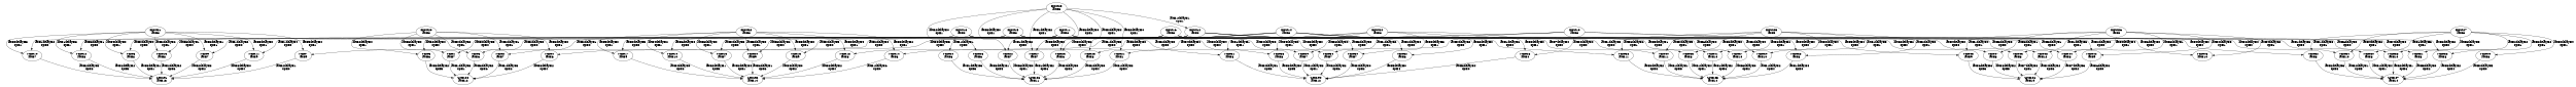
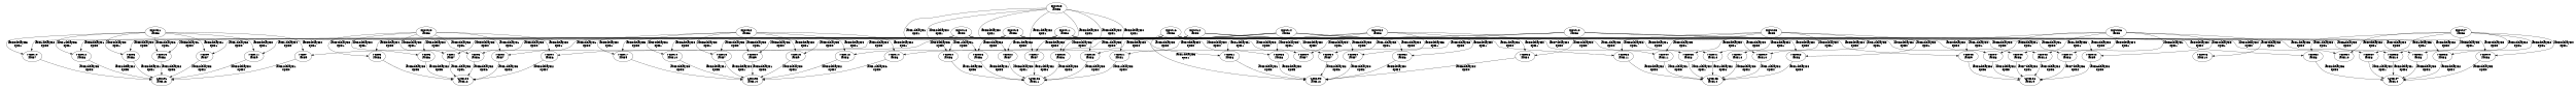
  digraph {
    Input10 [label="\N\nlat=3"]
    MAC7 [label="\N\nlat=9"]
    MAC14 [label="\N\nlat=6"]
    MAC21 [label="\N\nlat=1"]
    MAC28 [label="\N\nlat=4"]
    MAC35 [label="\N\nlat=8"]
    MAC42 [label="\N\nlat=9"]
    MAC49 [label="\N\nlat=8"]
    Sstore1 [label="\N\nlat=13"]
    Sstore2 [label="\N\nlat=14"]
    Sstore3 [label="\N\nlat=11"]
    Sstore4 [label="\N\nlat=12"]
    Sstore5 [label="\N\nlat=14"]
    Sstore6 [label="\N\nlat=19"]
    Sstore7 [label="\N\nlat=14"]
    Input11 [label="\N\nlat=3"]
    MAC1 [label="\N\nlat=7"]
    MAC8 [label="\N\nlat=8"]
    MAC15 [label="\N\nlat=7"]
    MAC22 [label="\N\nlat=7"]
    MAC29 [label="\N\nlat=7"]
    MAC36 [label="\N\nlat=8"]
    MAC43 [label="\N\nlat=8"]
    MAC50 [label="\N\nlat=8"]
    Sstore0 [label="\N\nlat=12"]
    Input12 [label="\N\nlat=3"]
    MAC2 [label="\N\nlat=7"]
    MAC9 [label="\N\nlat=7"]
    MAC16 [label="\N\nlat=9"]
    MAC23 [label="\N\nlat=6"]
    MAC30 [label="\N\nlat=7"]
    MAC37 [label="\N\nlat=10"]
    MAC44 [label="\N\nlat=8"]
    MAC51 [label="\N\nlat=8"]
    Input13 [label="\N\nlat=3"]
+   MAC3 [label="\N\nlat=8"]
    MAC10 [label="\N\nlat=7"]
    MAC17 [label="\N\nlat=9"]
    MAC24 [label="\N\nlat=6"]
    MAC31 [label="\N\nlat=6"]
    MAC38 [label="\N\nlat=11"]
    MAC45 [label="\N\nlat=9"]
    MAC52 [label="\N\nlat=8"]
    Input14 [label="\N\nlat=3"]
    MAC4 [label="\N\nlat=6"]
    MAC11 [label="\N\nlat=9"]
    MAC18 [label="\N\nlat=8"]
    MAC25 [label="\N\nlat=8"]
    MAC32 [label="\N\nlat=6"]
    MAC39 [label="\N\nlat=10"]
    MAC46 [label="\N\nlat=10"]
    MAC53 [label="\N\nlat=8"]
    Input15 [label="\N\nlat=3"]
    MAC5 [label="\N\nlat=6"]
    MAC12 [label="\N\nlat=8"]
    MAC19 [label="\N\nlat=10"]
    MAC26 [label="\N\nlat=6"]
    MAC33 [label="\N\nlat=8"]
    MAC40 [label="\N\nlat=11"]
    MAC47 [label="\N\nlat=8"]
    MAC54 [label="\N\nlat=10"]
    Input16 [label="\N\nlat=3"]
    MAC6 [label="\N\nlat=6"]
    MAC13 [label="\N\nlat=8"]
    MAC20 [label="\N\nlat=9"]
    MAC27 [label="\N\nlat=7"]
    MAC34 [label="\N\nlat=7"]
    MAC41 [label="\N\nlat=10"]
    MAC48 [label="\N\nlat=12"]
    MAC55 [label="\N\nlat=10"]
    Input20 [label="\N\nlat=3"]
    Input21 [label="\N\nlat=3"]
    Input22 [label="\N\nlat=3"]
    Input23 [label="\N\nlat=3"]
    Input24 [label="\N\nlat=3"]
    Input25 [label="\N\nlat=5"]
    Input26 [label="\N\nlat=3"]
    Input27 [label="\N\nlat=3"]
    Input10 -> MAC7 [label="lat=0\delay=5\nop=0"]
    Input10 -> MAC14 [label="lat=2\delay=0\nop=0"]
    Input10 -> MAC21 [label="lat=0\delay=2\nop=0"]
    Input10 -> MAC28 [label="lat=0\delay=0\nop=0"]
    Input10 -> MAC35 [label="lat=4\delay=0\nop=0"]
    Input10 -> MAC42 [label="lat=2\delay=3\nop=0"]
+   Input10 -> MAC49 [label="lat=4\delay=0\nop=0"]
    MAC7 -> Sstore1 [label="lat=2\delay=1\nop=0"]
    MAC14 -> Sstore2 [label="lat=1\delay=6\nop=0"]
    MAC21 -> Sstore3 [label="lat=1\delay=3\nop=0"]
    MAC28 -> Sstore4 [label="lat=3\delay=4\nop=0"]
    MAC35 -> Sstore5 [label="lat=1\delay=4\nop=0"]
    MAC42 -> Sstore6 [label="lat=6\delay=3\nop=0"]
    MAC49 -> Sstore7 [label="lat=0\delay=5\nop=0"]
    Input11 -> MAC1 [label="lat=0\delay=3\nop=0"]
    Input11 -> MAC8 [label="lat=0\delay=4\nop=0"]
    Input11 -> MAC15 [label="lat=0\delay=3\nop=0"]
    Input11 -> MAC22 [label="lat=1\delay=2\nop=0"]
    Input11 -> MAC29 [label="lat=0\delay=3\nop=0"]
    Input11 -> MAC36 [label="lat=1\delay=3\nop=0"]
    Input11 -> MAC43 [label="lat=4\delay=0\nop=0"]
    Input11 -> MAC50 [label="lat=1\delay=3\nop=0"]
    MAC1 -> Sstore0 [label="lat=1\delay=3\nop=1"]
    MAC8 -> Sstore1 [label="lat=3\delay=1\nop=1"]
    MAC15 -> Sstore2 [label="lat=2\delay=4\nop=1"]
    MAC22 -> Sstore3 [label="lat=3\delay=0\nop=1"]
-   MAC29 -> Sstore4 [label="lat=1\delay=3\nop=1"]
+   Input16 -> Sstore4 [label="lat=1\delay=3\nop=1"]
    MAC36 -> Sstore5 [label="lat=1\delay=4\nop=1"]
    MAC43 -> Sstore6 [label="lat=7\delay=3\nop=1"]
    MAC50 -> Sstore7 [label="lat=1\delay=4\nop=1"]
    Input12 -> MAC2 [label="lat=2\delay=1\nop=0"]
    Input12 -> MAC9 [label="lat=1\delay=2\nop=0"]
    Input12 -> MAC16 [label="lat=0\delay=5\nop=0"]
    Input12 -> MAC23 [label="lat=0\delay=2\nop=0"]
    Input12 -> MAC30 [label="lat=3\delay=0\nop=0"]
-   Input12 -> MAC37 [label="lat=6\delay=0\nop=0"]
    Input12 -> MAC44 [label="lat=3\delay=1\nop=0"]
    Input12 -> MAC51 [label="lat=4\delay=0\nop=0"]
    MAC2 -> Sstore0 [label="lat=1\delay=3\nop=2"]
    MAC9 -> Sstore1 [label="lat=2\delay=3\nop=2"]
    MAC16 -> Sstore2 [label="lat=4\delay=0\nop=2"]
    MAC23 -> Sstore3 [label="lat=4\delay=0\nop=2"]
    MAC30 -> Sstore4 [label="lat=4\delay=0\nop=2"]
    MAC37 -> Sstore5 [label="lat=3\delay=0\nop=2"]
    MAC44 -> Sstore6 [label="lat=7\delay=3\nop=2"]
    MAC51 -> Sstore7 [label="lat=5\delay=0\nop=2"]
+   Input13 -> MAC3 [label="lat=0\delay=4\nop=0"]
    Input13 -> MAC10 [label="lat=1\delay=2\nop=0"]
    Input13 -> MAC17 [label="lat=0\delay=5\nop=0"]
    Input13 -> MAC24 [label="lat=1\delay=1\nop=0"]
    Input13 -> MAC31 [label="lat=2\delay=0\nop=0"]
    Input13 -> MAC38 [label="lat=1\delay=6\nop=0"]
    Input13 -> MAC45 [label="lat=5\delay=0\nop=0"]
    Input13 -> MAC52 [label="lat=4\delay=0\nop=0"]
+   MAC3 -> Sstore0 [label="lat=3\delay=0\nop=3"]
    MAC10 -> Sstore1 [label="lat=2\delay=3\nop=3"]
    MAC17 -> Sstore2 [label="lat=4\delay=0\nop=3"]
    MAC24 -> Sstore3 [label="lat=1\delay=3\nop=3"]
    MAC31 -> Sstore4 [label="lat=4\delay=1\nop=3"]
    MAC38 -> Sstore5 [label="lat=0\delay=2\nop=3"]
    MAC45 -> Sstore6 [label="lat=6\delay=3\nop=3"]
    MAC52 -> Sstore7 [label="lat=2\delay=3\nop=3"]
    Input14 -> MAC4 [label="lat=2\delay=0\nop=0"]
    Input14 -> MAC11 [label="lat=1\delay=4\nop=0"]
    Input14 -> MAC18 [label="lat=1\delay=3\nop=0"]
    Input14 -> MAC25 [label="lat=4\delay=0\nop=0"]
    Input14 -> MAC32 [label="lat=2\delay=0\nop=0"]
    Input14 -> MAC39 [label="lat=2\delay=4\nop=0"]
-   Input14 -> MAC46 [label="lat=6\delay=0\nop=0"]
    Input14 -> MAC53 [label="lat=2\delay=2\nop=0"]
    MAC4 -> Sstore0 [label="lat=3\delay=2\nop=4"]
    MAC11 -> Sstore1 [label="lat=3\delay=0\nop=4"]
    MAC18 -> Sstore2 [label="lat=3\delay=2\nop=4"]
    MAC25 -> Sstore3 [label="lat=2\delay=0\nop=4"]
    MAC32 -> Sstore4 [label="lat=5\delay=0\nop=4"]
    MAC39 -> Sstore5 [label="lat=1\delay=2\nop=4"]
    MAC53 -> Sstore7 [label="lat=3\delay=2\nop=4"]
    Input15 -> MAC5 [label="lat=2\delay=0\nop=0"]
    Input15 -> MAC12 [label="lat=3\delay=1\nop=0"]
    Input15 -> MAC19 [label="lat=6\delay=0\nop=0"]
+   Input15 -> MAC26 [label="lat=0\delay=2\nop=0"]
    Input15 -> MAC33 [label="lat=0\delay=4\nop=0"]
    Input15 -> MAC40 [label="lat=7\delay=0\nop=0"]
    Input15 -> MAC47 [label="lat=2\delay=2\nop=0"]
    Input15 -> MAC54 [label="lat=6\delay=0\nop=0"]
    MAC5 -> Sstore0 [label="lat=3\delay=2\nop=5"]
    MAC12 -> Sstore1 [label="lat=2\delay=2\nop=5"]
    MAC19 -> Sstore2 [label="lat=2\delay=1\nop=5"]
    MAC26 -> Sstore3 [label="lat=3\delay=1\nop=5"]
    MAC33 -> Sstore4 [label="lat=3\delay=0\nop=5"]
    MAC40 -> Sstore5 [label="lat=1\delay=1\nop=5"]
    MAC47 -> Sstore6 [label="lat=8\delay=2\nop=5"]
-   MAC54 -> Sstore7 [label="lat=2\delay=1\nop=5"]
    Input16 -> MAC6 [label="lat=2\delay=0\nop=0"]
    Input16 -> MAC13 [label="lat=3\delay=1\nop=0"]
    Input16 -> MAC20 [label="lat=3\delay=2\nop=0"]
    Input16 -> MAC27 [label="lat=3\delay=0\nop=0"]
    Input16 -> MAC34 [label="lat=3\delay=0\nop=0"]
    Input16 -> MAC41 [label="lat=5\delay=1\nop=0"]
    Input16 -> MAC48 [label="lat=3\delay=5\nop=0"]
    Input16 -> MAC55 [label="lat=6\delay=0\nop=0"]
    MAC6 -> Sstore0 [label="lat=3\delay=2\nop=6"]
    MAC13 -> Sstore1 [label="lat=2\delay=2\nop=6"]
    MAC20 -> Sstore2 [label="lat=3\delay=1\nop=6"]
    MAC27 -> Sstore3 [label="lat=1\delay=2\nop=6"]
    MAC34 -> Sstore4 [label="lat=2\delay=2\nop=6"]
    MAC41 -> Sstore5 [label="lat=1\delay=2\nop=6"]
    MAC48 -> Sstore6 [label="lat=4\delay=2\nop=6"]
    MAC55 -> Sstore7 [label="lat=2\delay=1\nop=6"]
    Input20 -> MAC1 [label="lat=3\delay=0\nop=1"]
    Input20 -> MAC2 [label="lat=2\delay=1\nop=1"]
+   Input20 -> MAC3 [label="lat=4\delay=0\nop=1"]
    Input20 -> MAC4 [label="lat=2\delay=0\nop=1"]
    Input20 -> MAC5 [label="lat=2\delay=0\nop=1"]
    Input20 -> MAC6 [label="lat=0\delay=2\nop=1"]
    Input21 -> MAC7 [label="lat=5\delay=0\nop=1"]
    Input21 -> MAC8 [label="lat=4\delay=0\nop=1"]
    Input21 -> MAC9 [label="lat=2\delay=1\nop=1"]
    Input21 -> MAC10 [label="lat=0\delay=3\nop=1"]
    Input21 -> MAC11 [label="lat=5\delay=0\nop=1"]
    Input21 -> MAC12 [label="lat=1\delay=3\nop=1"]
    Input21 -> MAC13 [label="lat=2\delay=2\nop=1"]
    Input22 -> MAC14 [label="lat=0\delay=2\nop=1"]
    Input22 -> MAC15 [label="lat=3\delay=0\nop=1"]
    Input22 -> MAC16 [label="lat=5\delay=0\nop=1"]
    Input22 -> MAC17 [label="lat=5\delay=0\nop=1"]
    Input22 -> MAC18 [label="lat=0\delay=4\nop=1"]
    Input22 -> MAC19 [label="lat=4\delay=2\nop=1"]
    Input22 -> MAC20 [label="lat=5\delay=0\nop=1"]
    Input23 -> MAC21 [label="lat=2\delay=0\nop=1"]
    Input23 -> MAC22 [label="lat=3\delay=0\nop=1"]
    Input23 -> MAC23 [label="lat=2\delay=0\nop=1"]
-   Input23 -> Input12 [label="lat=1\delay=1\nop=1"]
+   Input23 -> MAC24 [label="lat=1\delay=1\nop=1"]
    Input23 -> MAC25 [label="lat=0\delay=4\nop=1"]
    Input23 -> MAC26 [label="lat=2\delay=0\nop=1"]
    Input23 -> MAC27 [label="lat=1\delay=2\nop=1"]
    Input24 -> MAC28 [label="lat=0\delay=0\nop=1"]
    Input24 -> MAC29 [label="lat=3\delay=0\nop=1"]
    Input24 -> MAC30 [label="lat=0\delay=3\nop=1"]
    Input24 -> MAC31 [label="lat=1\delay=1\nop=1"]
    Input24 -> MAC32 [label="lat=2\delay=0\nop=1"]
    Input24 -> MAC33 [label="lat=4\delay=0\nop=1"]
    Input24 -> MAC34 [label="lat=1\delay=2\nop=1"]
    Input25 -> MAC35 [label="lat=2\delay=0\nop=1"]
    Input25 -> MAC36 [label="lat=2\delay=0\nop=1"]
    Input25 -> MAC37 [label="lat=0\delay=4\nop=1"]
    Input25 -> MAC38 [label="lat=3\delay=2\nop=1"]
    Input25 -> MAC39 [label="lat=1\delay=3\nop=1"]
    Input25 -> MAC40 [label="lat=0\delay=5\nop=1"]
    Input25 -> MAC41 [label="lat=2\delay=2\nop=1"]
    Input26 -> MAC42 [label="lat=0\delay=5\nop=1"]
    Input26 -> MAC43 [label="lat=1\delay=3\nop=1"]
    Input26 -> MAC44 [label="lat=3\delay=1\nop=1"]
    Input26 -> MAC45 [label="lat=1\delay=4\nop=1"]
    Input26 -> MAC46 [label="lat=4\delay=2\nop=1"]
    Input26 -> MAC47 [label="lat=3\delay=1\nop=1"]
    Input26 -> MAC48 [label="lat=4\delay=4\nop=1"]
    Input27 -> MAC49 [label="lat=0\delay=4\nop=1"]
    Input27 -> MAC50 [label="lat=1\delay=3\nop=1"]
    Input27 -> MAC51 [label="lat=2\delay=2\nop=1"]
    Input27 -> MAC52 [label="lat=1\delay=3\nop=1"]
    Input27 -> MAC53 [label="lat=2\delay=2\nop=1"]
    Input27 -> MAC54 [label="lat=4\delay=2\nop=1"]
    Input27 -> MAC55 [label="lat=3\delay=3\nop=1"]
  }
